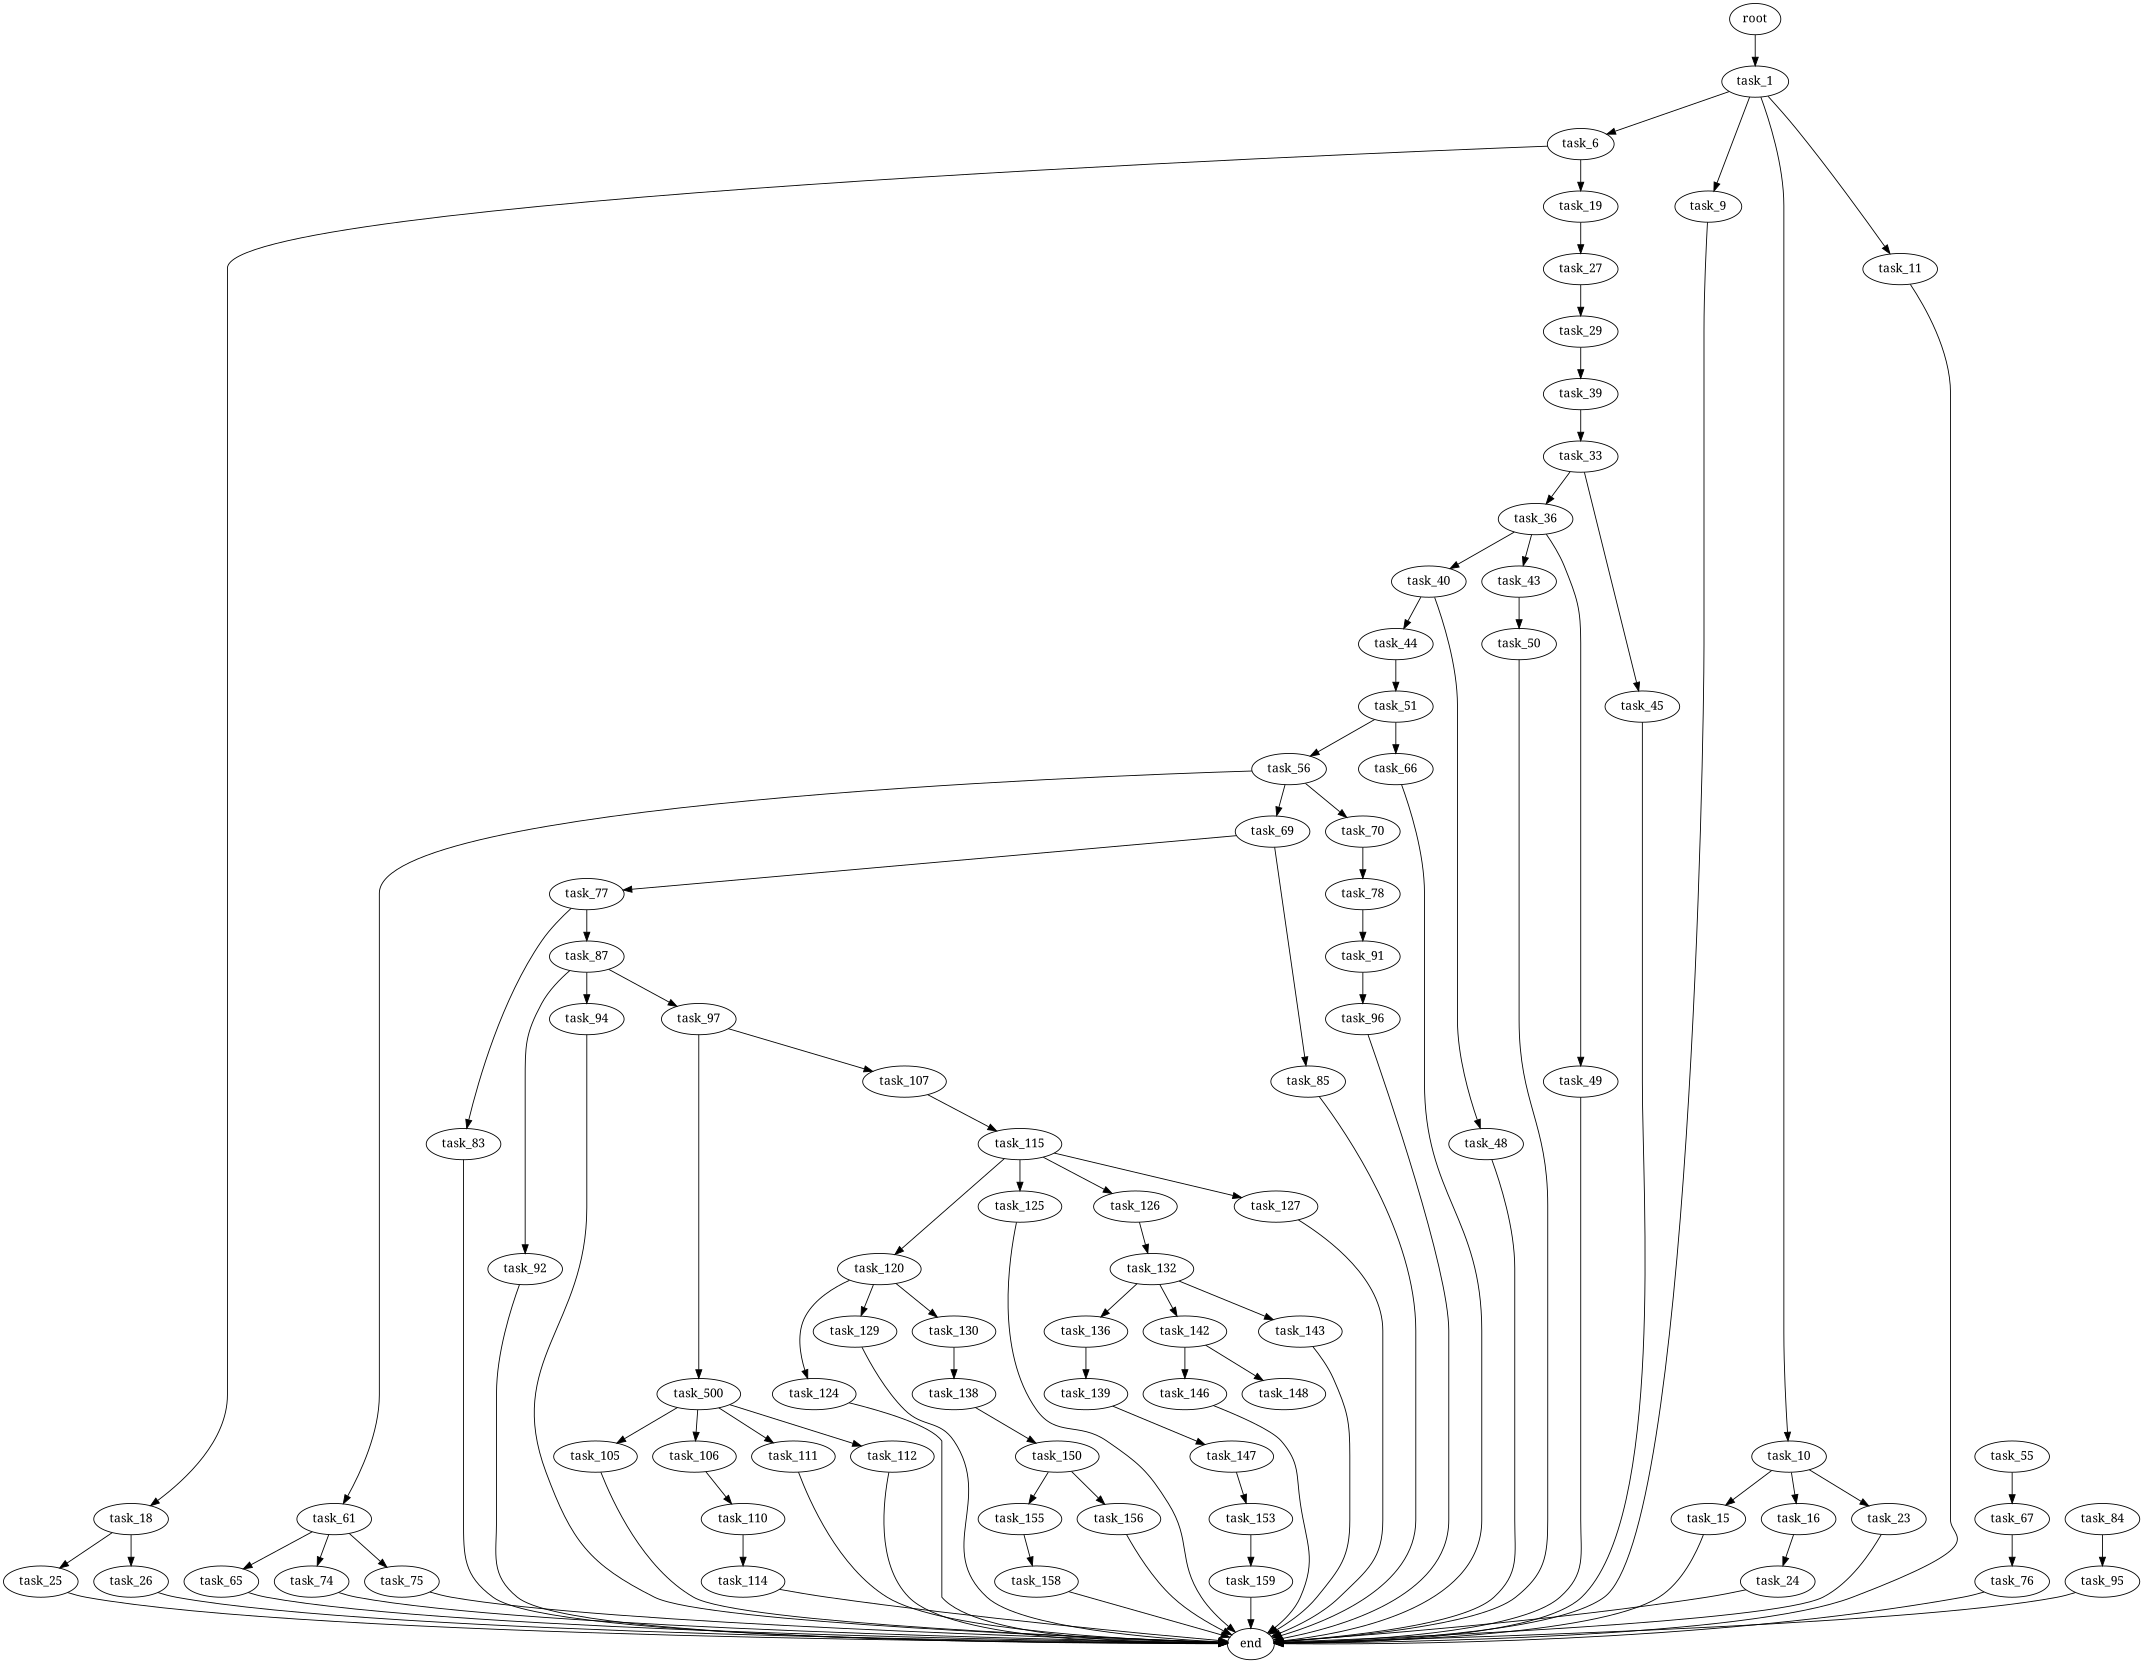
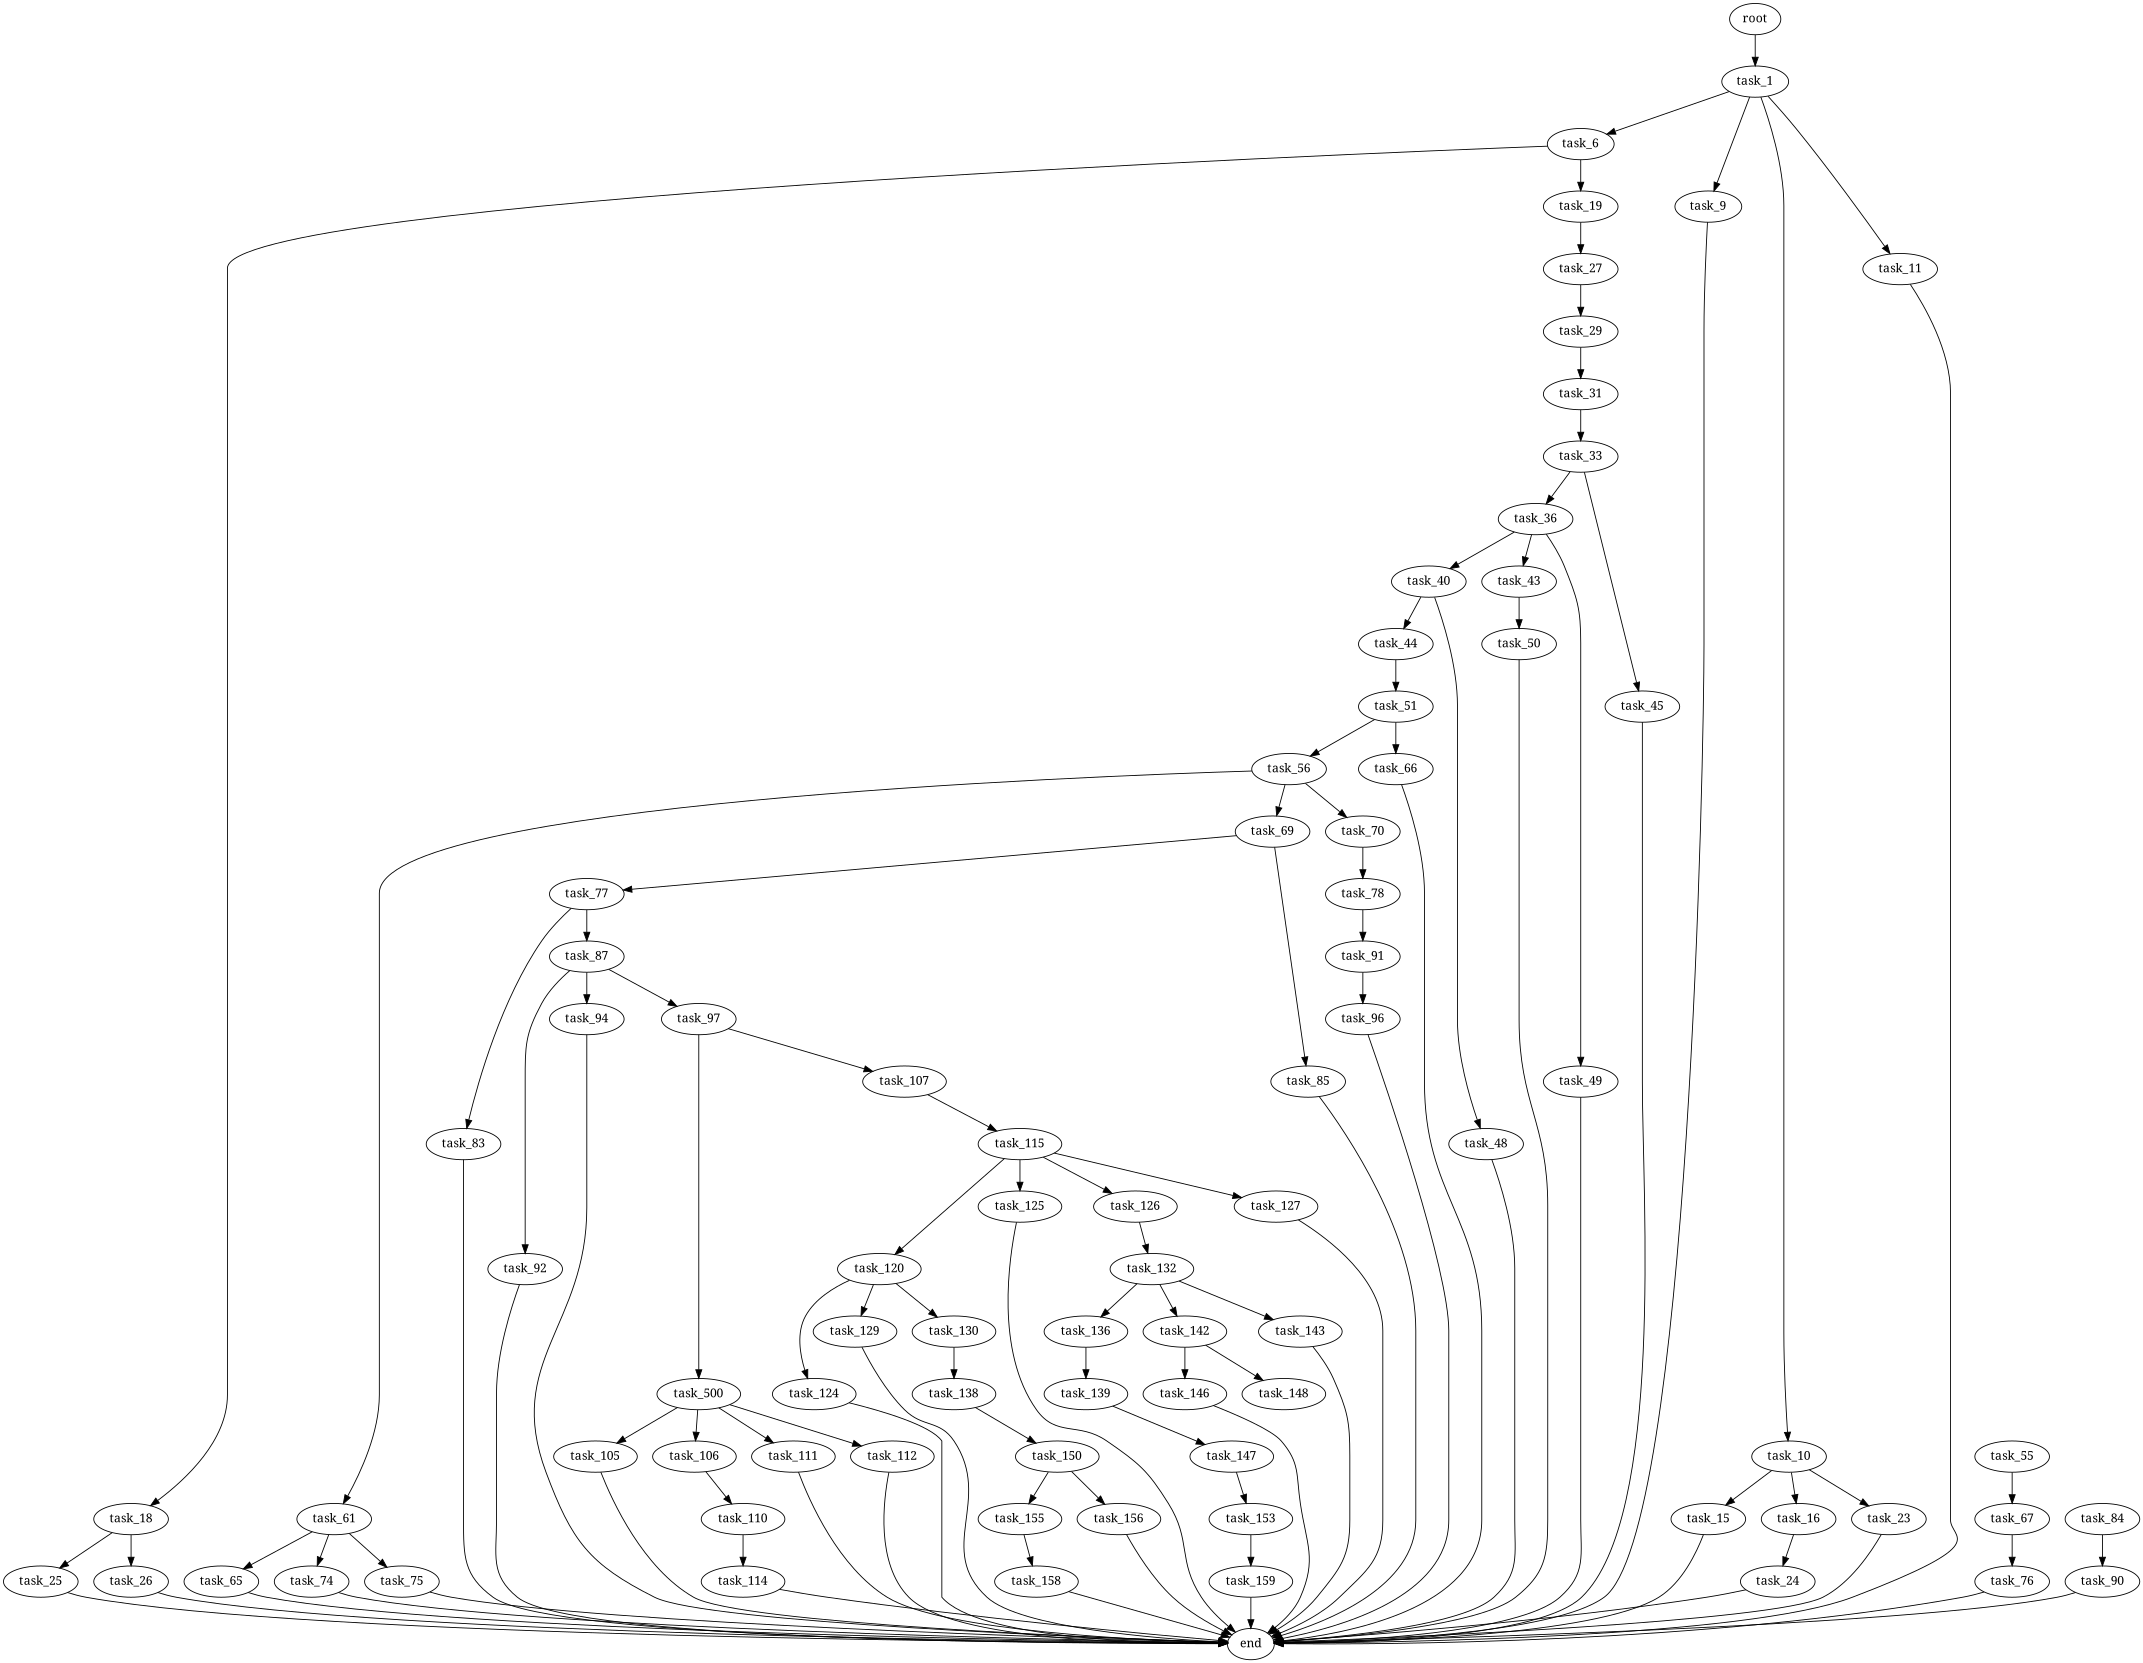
  digraph {
    fontname="Noto Serif"
    node [fontname="Noto Serif"]
    edge [fontname="Noto Serif"]
    root
    task_1
    task_6
    task_9
    task_10
    task_11
    task_18
    task_19
    end
    task_15
    task_16
    task_23
    task_25
    task_26
    task_27
    task_24
    task_29
-   task_31 [label=task_39]
+   task_31
    task_33
    task_36
    task_45
    task_40
    task_43
    task_49
    task_44
    task_48
    task_50
    task_51
    task_56
    task_66
    task_55
    task_67
    task_61
    task_69
    task_70
    task_76
    task_65
    task_74
    task_75
    task_77
    task_85
    task_78
    task_83
    task_87
    task_91
    task_84
-   task_95
+   task_95 [label=task_90]
    task_92
    task_94
    task_97
    task_96
    n52 [label=task_500]
    task_107
    task_105
    task_106
    task_111
    task_112
    task_115
    task_110
    task_120
    task_125
    task_126
    task_127
    task_114
    task_124
    task_129
    task_130
    task_132
    task_138
    task_136
    task_142
    task_143
    task_150
    task_139
    task_146
    task_148
    task_155
    task_156
    task_147
    task_153
    task_158
    task_159
    root -> task_1
    task_1 -> task_6
    task_1 -> task_9
    task_1 -> task_10
    task_1 -> task_11
    task_6 -> task_18
    task_6 -> task_19
    task_9 -> end
    task_10 -> task_15
    task_10 -> task_16
    task_10 -> task_23
    task_11 -> end
    task_18 -> task_25
    task_18 -> task_26
    task_19 -> task_27
    task_15 -> end
    task_16 -> task_24
    task_23 -> end
    task_25 -> end
    task_26 -> end
    task_27 -> task_29
    task_24 -> end
    task_29 -> task_31
    task_31 -> task_33
    task_33 -> task_36
    task_33 -> task_45
    task_36 -> task_40
    task_36 -> task_43
    task_36 -> task_49
    task_45 -> end
    task_40 -> task_44
    task_40 -> task_48
    task_43 -> task_50
    task_49 -> end
    task_44 -> task_51
    task_48 -> end
    task_50 -> end
    task_51 -> task_56
    task_51 -> task_66
    task_56 -> task_61
    task_56 -> task_69
    task_56 -> task_70
    task_66 -> end
    task_55 -> task_67
    task_67 -> task_76
    task_61 -> task_65
    task_61 -> task_74
    task_61 -> task_75
    task_69 -> task_77
    task_69 -> task_85
    task_70 -> task_78
    task_76 -> end
    task_65 -> end
    task_74 -> end
    task_75 -> end
    task_77 -> task_83
    task_77 -> task_87
    task_85 -> end
    task_78 -> task_91
    task_83 -> end
    task_87 -> task_92
    task_87 -> task_94
    task_87 -> task_97
    task_91 -> task_96
    task_84 -> task_95
    task_95 -> end
    task_92 -> end
    task_94 -> end
    task_97 -> n52
    task_97 -> task_107
    task_96 -> end
    n52 -> task_105
    n52 -> task_106
    n52 -> task_111
    n52 -> task_112
    task_107 -> task_115
    task_105 -> end
    task_106 -> task_110
    task_111 -> end
    task_112 -> end
    task_115 -> task_120
    task_115 -> task_125
    task_115 -> task_126
    task_115 -> task_127
    task_110 -> task_114
    task_120 -> task_124
    task_120 -> task_129
    task_120 -> task_130
    task_125 -> end
    task_126 -> task_132
    task_127 -> end
    task_114 -> end
    task_124 -> end
    task_129 -> end
    task_130 -> task_138
    task_132 -> task_136
    task_132 -> task_142
    task_132 -> task_143
    task_138 -> task_150
    task_136 -> task_139
    task_142 -> task_146
    task_142 -> task_148
    task_143 -> end
    task_150 -> task_155
    task_150 -> task_156
    task_139 -> task_147
    task_146 -> end
    task_155 -> task_158
    task_156 -> end
    task_147 -> task_153
    task_153 -> task_159
    task_158 -> end
    task_159 -> end
  }
